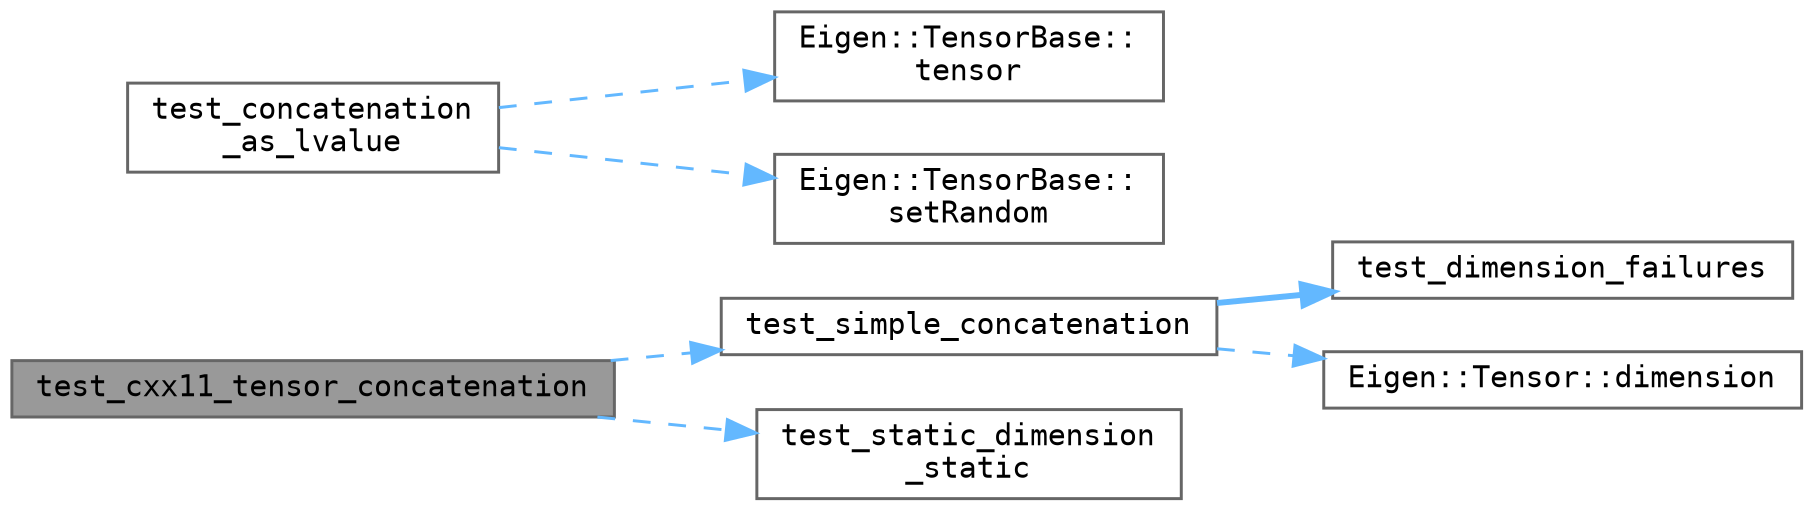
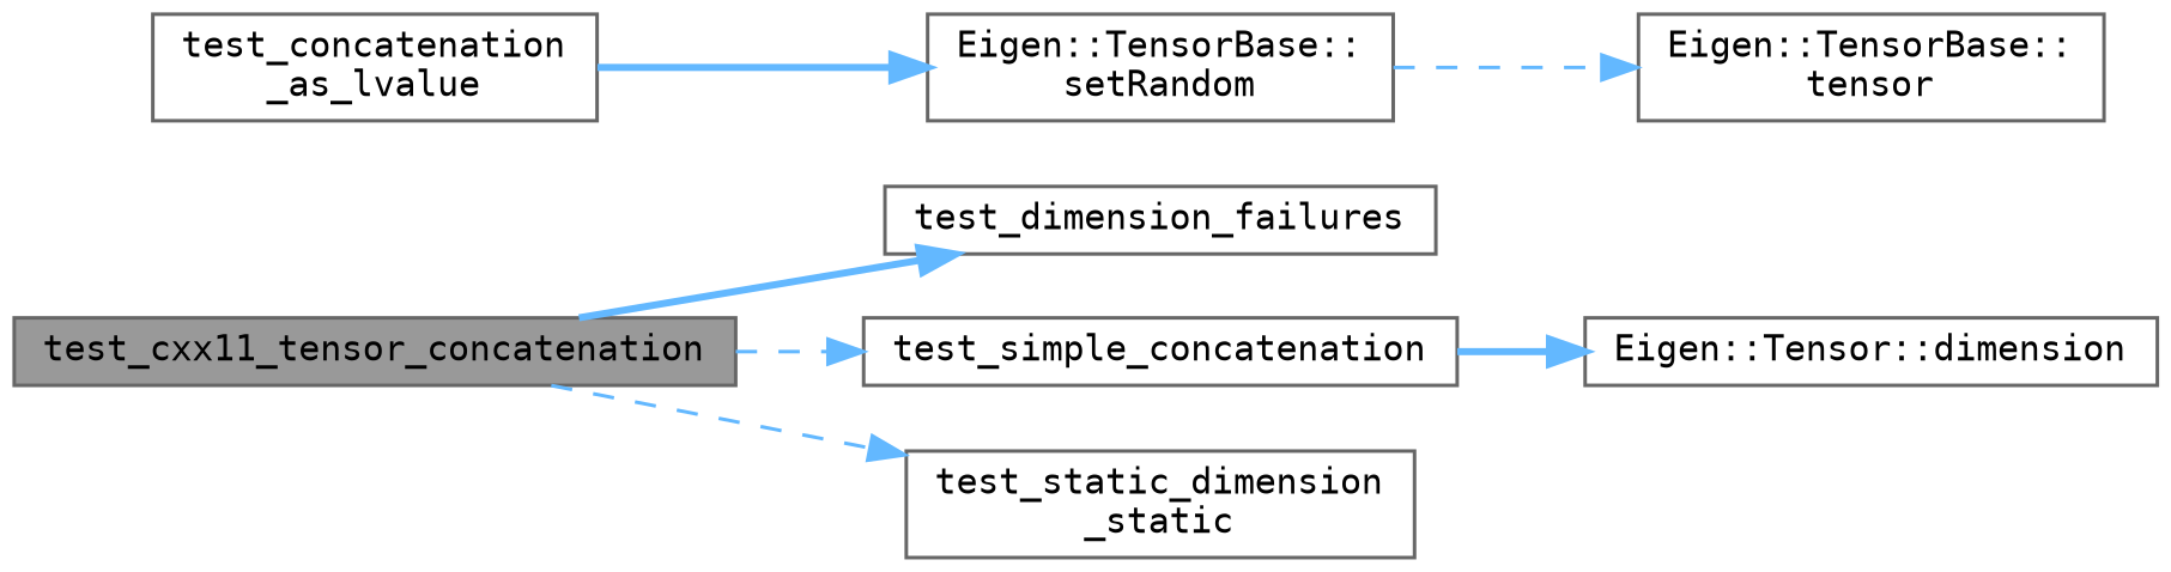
  digraph {
    fontname="DejaVu Sans Mono"
    rankdir=LR
    node [color=grey40 fillcolor=white fontname="DejaVu Sans Mono" fontsize=10 shape=box style=filled]
    edge [color=steelblue1 fontname="DejaVu Sans Mono" fontsize=10 labelfontname=Helvetica labelfontsize=10 style=bold]
    n1 [color=gray40 fillcolor=grey60 fontcolor=black height=0.2 label=test_cxx11_tensor_concatenation width=0.4]
    n2 [height=0.2 label=test_dimension_failures width=0.4]
    n3 [height=0.2 label=test_simple_concatenation width=0.4]
    n4 [height=0.2 label="test_static_dimension\l_static" width=0.4]
    n5 [height=0.2 label="test_concatenation\l_as_lvalue" width=0.4]
    n6 [height=0.2 label="Eigen::TensorBase::\ltensor" width=0.4]
    n7 [height=0.2 label="Eigen::TensorBase::\lsetRandom" width=0.4]
    n8 [height=0.2 label="Eigen::Tensor::dimension" width=0.4]
-   n3 -> n2
+   n1 -> n2
    n1 -> n3 [style=dashed]
    n1 -> n4 [style=dashed]
-   n3 -> n8 [style=dashed]
-   n5 -> n6 [style=dashed]
-   n5 -> n7 [style=dashed]
+   n3 -> n8
+   n7 -> n6 [style=dashed]
+   n5 -> n7
  }
